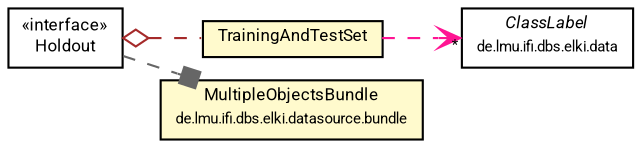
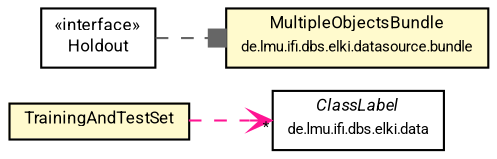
  digraph {
    nodesep=0.15
    rankdir=LR
    ranksep=0.25
    node [fontcolor=black fontname=Roboto fontsize=8 margin=0 shape=plaintext]
    edge [fontname=Roboto fontsize=7 labelfontname=Roboto labelfontsize=7 style=dashed]
    n1 [height=0 label=<<table title="de.lmu.ifi.dbs.elki.evaluation.classification.holdout.TrainingAndTestSet" border="0" cellborder="1" cellspacing="0" cellpadding="2" bgcolor="lemonChiffon" href="TrainingAndTestSet.html" target="_parent"> 		<tr><td><table border="0" cellspacing="0" cellpadding="1"> 		<tr><td align="center" balign="center"> <font face="Roboto">TrainingAndTestSet</font> </td></tr> 		</table></td></tr> 		</table>> width=0]
    n2 [height=0 label=<<table title="de.lmu.ifi.dbs.elki.data.ClassLabel" border="0" cellborder="1" cellspacing="0" cellpadding="2" href="../../../data/ClassLabel.html" target="_parent"> 		<tr><td><table border="0" cellspacing="0" cellpadding="1"> 		<tr><td align="center" balign="center"> <font face="Roboto"><i>ClassLabel</i></font> </td></tr> 		<tr><td align="center" balign="center"> <font face="Roboto" point-size="7.0">de.lmu.ifi.dbs.elki.data</font> </td></tr> 		</table></td></tr> 		</table>> width=0]
    n3 [height=0 label=<<table title="de.lmu.ifi.dbs.elki.datasource.bundle.MultipleObjectsBundle" border="0" cellborder="1" cellspacing="0" cellpadding="2" bgcolor="LemonChiffon" href="../../../datasource/bundle/MultipleObjectsBundle.html" target="_parent"> 		<tr><td><table border="0" cellspacing="0" cellpadding="1"> 		<tr><td align="center" balign="center"> <font face="Roboto">MultipleObjectsBundle</font> </td></tr> 		<tr><td align="center" balign="center"> <font face="Roboto" point-size="7.0">de.lmu.ifi.dbs.elki.datasource.bundle</font> </td></tr> 		</table></td></tr> 		</table>> width=0]
    n4 [height=0 label=<<table title="de.lmu.ifi.dbs.elki.evaluation.classification.holdout.Holdout" border="0" cellborder="1" cellspacing="0" cellpadding="2" href="Holdout.html" target="_parent"> 		<tr><td><table border="0" cellspacing="0" cellpadding="1"> 		<tr><td align="center" balign="center"> &#171;interface&#187; </td></tr> 		<tr><td align="center" balign="center"> <font face="Roboto">Holdout</font> </td></tr> 		</table></td></tr> 		</table>> width=0]
    n1 -> n2 [arrowhead=vee color=deeppink headlabel="*" weight=1]
-   n4 -> n1 [arrowhead=none arrowtail=ediamond color=brown dir=back weight=4]
    n4 -> n3 [arrowhead=box color=gray40 weight=2]
  }
